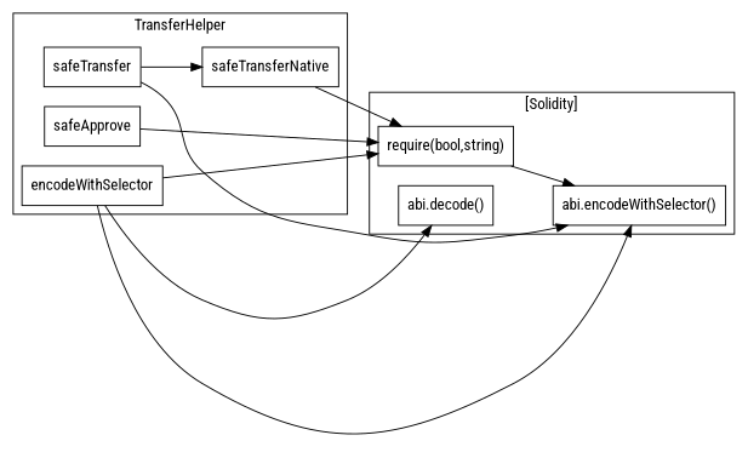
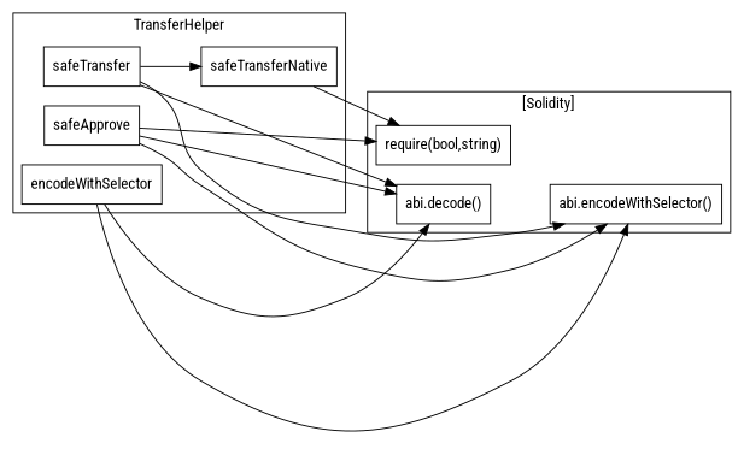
  strict digraph {
    fontname="Roboto Condensed"
    rankdir=LR
    node [fontname="Roboto Condensed" shape=box]
    edge [fontname="Roboto Condensed"]
    n1 [label=encodeWithSelector]
    n2 [label=safeTransferNative]
    n3 [label=safeTransfer]
    n4 [label=safeApprove]
    "abi.decode()"
    "require(bool,string)"
    "abi.encodeWithSelector()"
    subgraph cluster_1 {
      label=TransferHelper
      n1
      n2
      n3
      n4
    }
    subgraph cluster_2 {
      label="[Solidity]"
      "abi.decode()"
      "require(bool,string)"
      "abi.encodeWithSelector()"
    }
    n1 -> "abi.decode()"
-   n1 -> "require(bool,string)"
    n1 -> "abi.encodeWithSelector()"
    n2 -> "require(bool,string)"
    n3 -> n2
+   n3 -> "abi.decode()"
    n3 -> "abi.encodeWithSelector()"
+   n4 -> "abi.decode()"
    n4 -> "require(bool,string)"
-   "require(bool,string)" -> "abi.encodeWithSelector()"
+   n4 -> "abi.encodeWithSelector()"
  }
